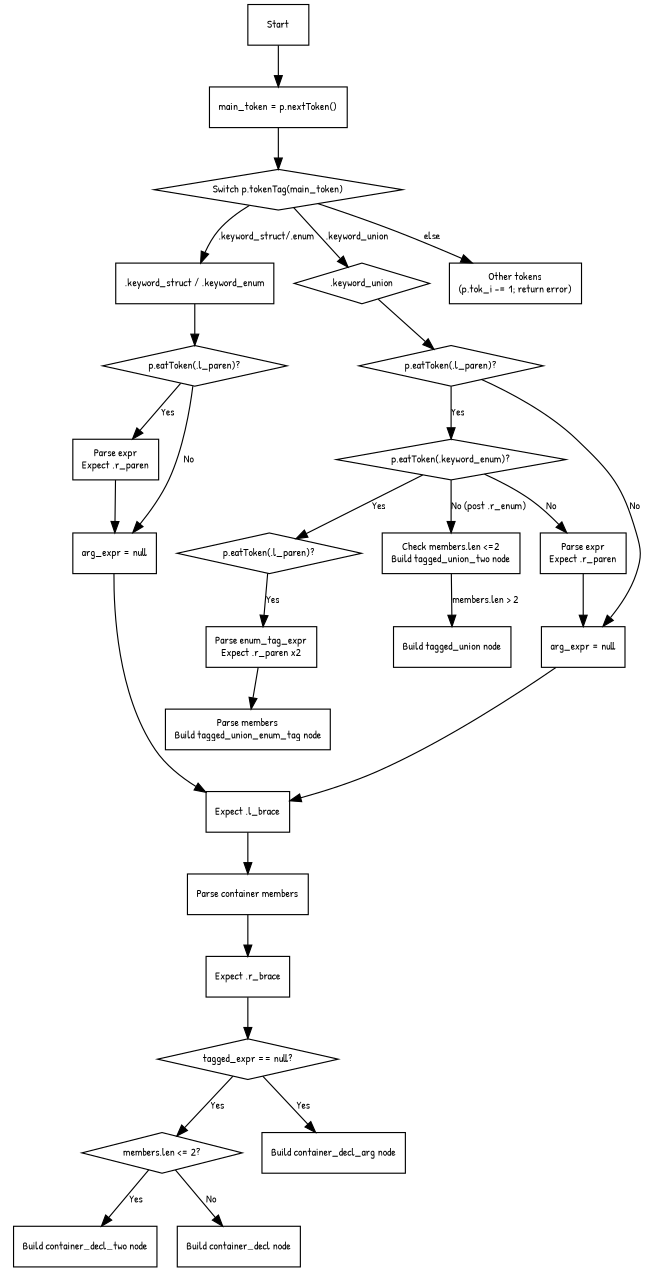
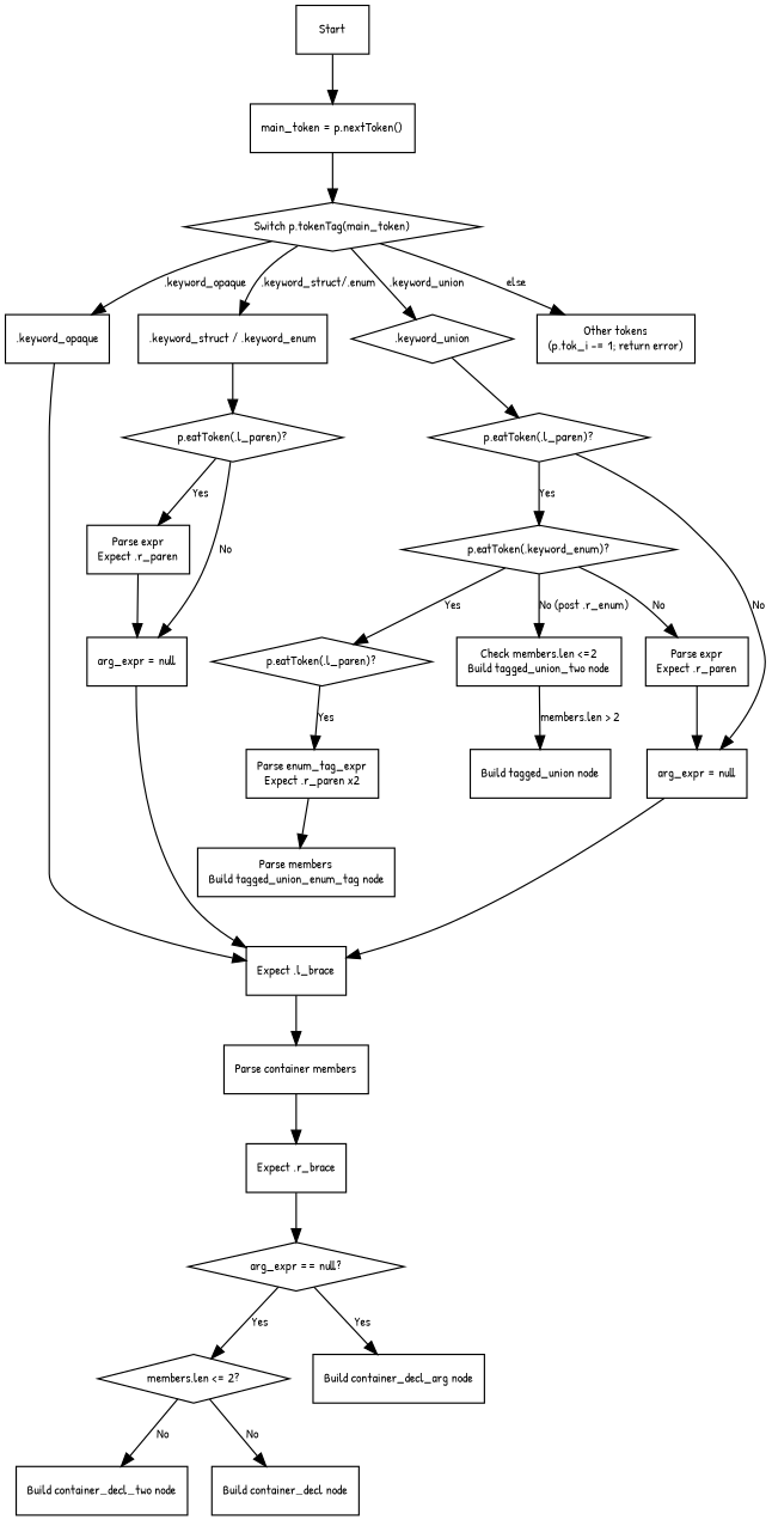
  digraph {
    fontname="Patrick Hand"
    node [fontname="Patrick Hand" fontsize=10 shape=rectangle]
    edge [fontname="Patrick Hand" fontsize=10]
+   n1 [label=".keyword_opaque"]
    n2 [label=".keyword_struct / .keyword_enum"]
    n3 [label=".keyword_union" shape=diamond]
    n4 [label="p.eatToken(.l_paren)?" shape=diamond]
    n5 [label="p.eatToken(.l_paren)?" shape=diamond]
    n6 [label="Expect .l_brace"]
    n7 [label="Parse expr\nExpect .r_paren"]
    n8 [label="arg_expr = null"]
    n9 [label="p.eatToken(.keyword_enum)?" shape=diamond]
    n10 [label="arg_expr = null"]
    n11 [label=Start]
    n12 [label="main_token = p.nextToken()"]
    n13 [label="Switch p.tokenTag(main_token)" shape=diamond]
    n14 [label="Other tokens\n(p.tok_i -= 1; return error)" shape=box]
    n15 [label="Parse container members"]
    n16 [label="p.eatToken(.l_paren)?" shape=diamond]
    n17 [label="Check members.len <=2\nBuild tagged_union_two node"]
    n18 [label="Parse expr\nExpect .r_paren"]
    n19 [label="Parse enum_tag_expr\nExpect .r_paren x2"]
    n20 [label="Build tagged_union node"]
    n21 [label="Parse members\nBuild tagged_union_enum_tag node"]
    n22 [label="Expect .r_brace"]
-   n23 [label="tagged_expr == null?" shape=diamond]
+   n23 [label="arg_expr == null?" shape=diamond]
    n24 [label="members.len <= 2?" shape=diamond]
    n25 [label="Build container_decl_arg node"]
    n26 [label="Build container_decl_two node"]
    n27 [label="Build container_decl node"]
    subgraph sub_1 {
      rank=same
+     n1
      n2
      n3
    }
    subgraph sub_2 {
      rank=same
      n4
      n5
    }
+   n1 -> n6
    n2 -> n4
    n3 -> n5
    n4 -> n7 [label=Yes]
    n4 -> n8 [label=No]
    n5 -> n9 [label=Yes]
    n5 -> n10 [label=No]
    n6 -> n15
    n7 -> n8
    n8 -> n6
    n9 -> n16 [label=Yes]
    n9 -> n17 [label="No (post .r_enum)"]
    n9 -> n18 [label=No]
    n10 -> n6
    n11 -> n12
    n12 -> n13
+   n13 -> n1 [label=".keyword_opaque"]
    n13 -> n2 [label=".keyword_struct/.enum"]
    n13 -> n3 [label=".keyword_union"]
    n13 -> n14 [label=else]
    n15 -> n22
    n16 -> n19 [label=Yes]
    n17 -> n6 [style=invis]
    n17 -> n20 [label="members.len > 2"]
    n18 -> n10
    n19 -> n21
    n21 -> n6 [style=invis]
    n22 -> n23
    n23 -> n24 [label=Yes]
    n23 -> n25 [label=Yes]
-   n24 -> n26 [label=Yes]
+   n24 -> n26 [label=No]
    n24 -> n27 [label=No]
  }
